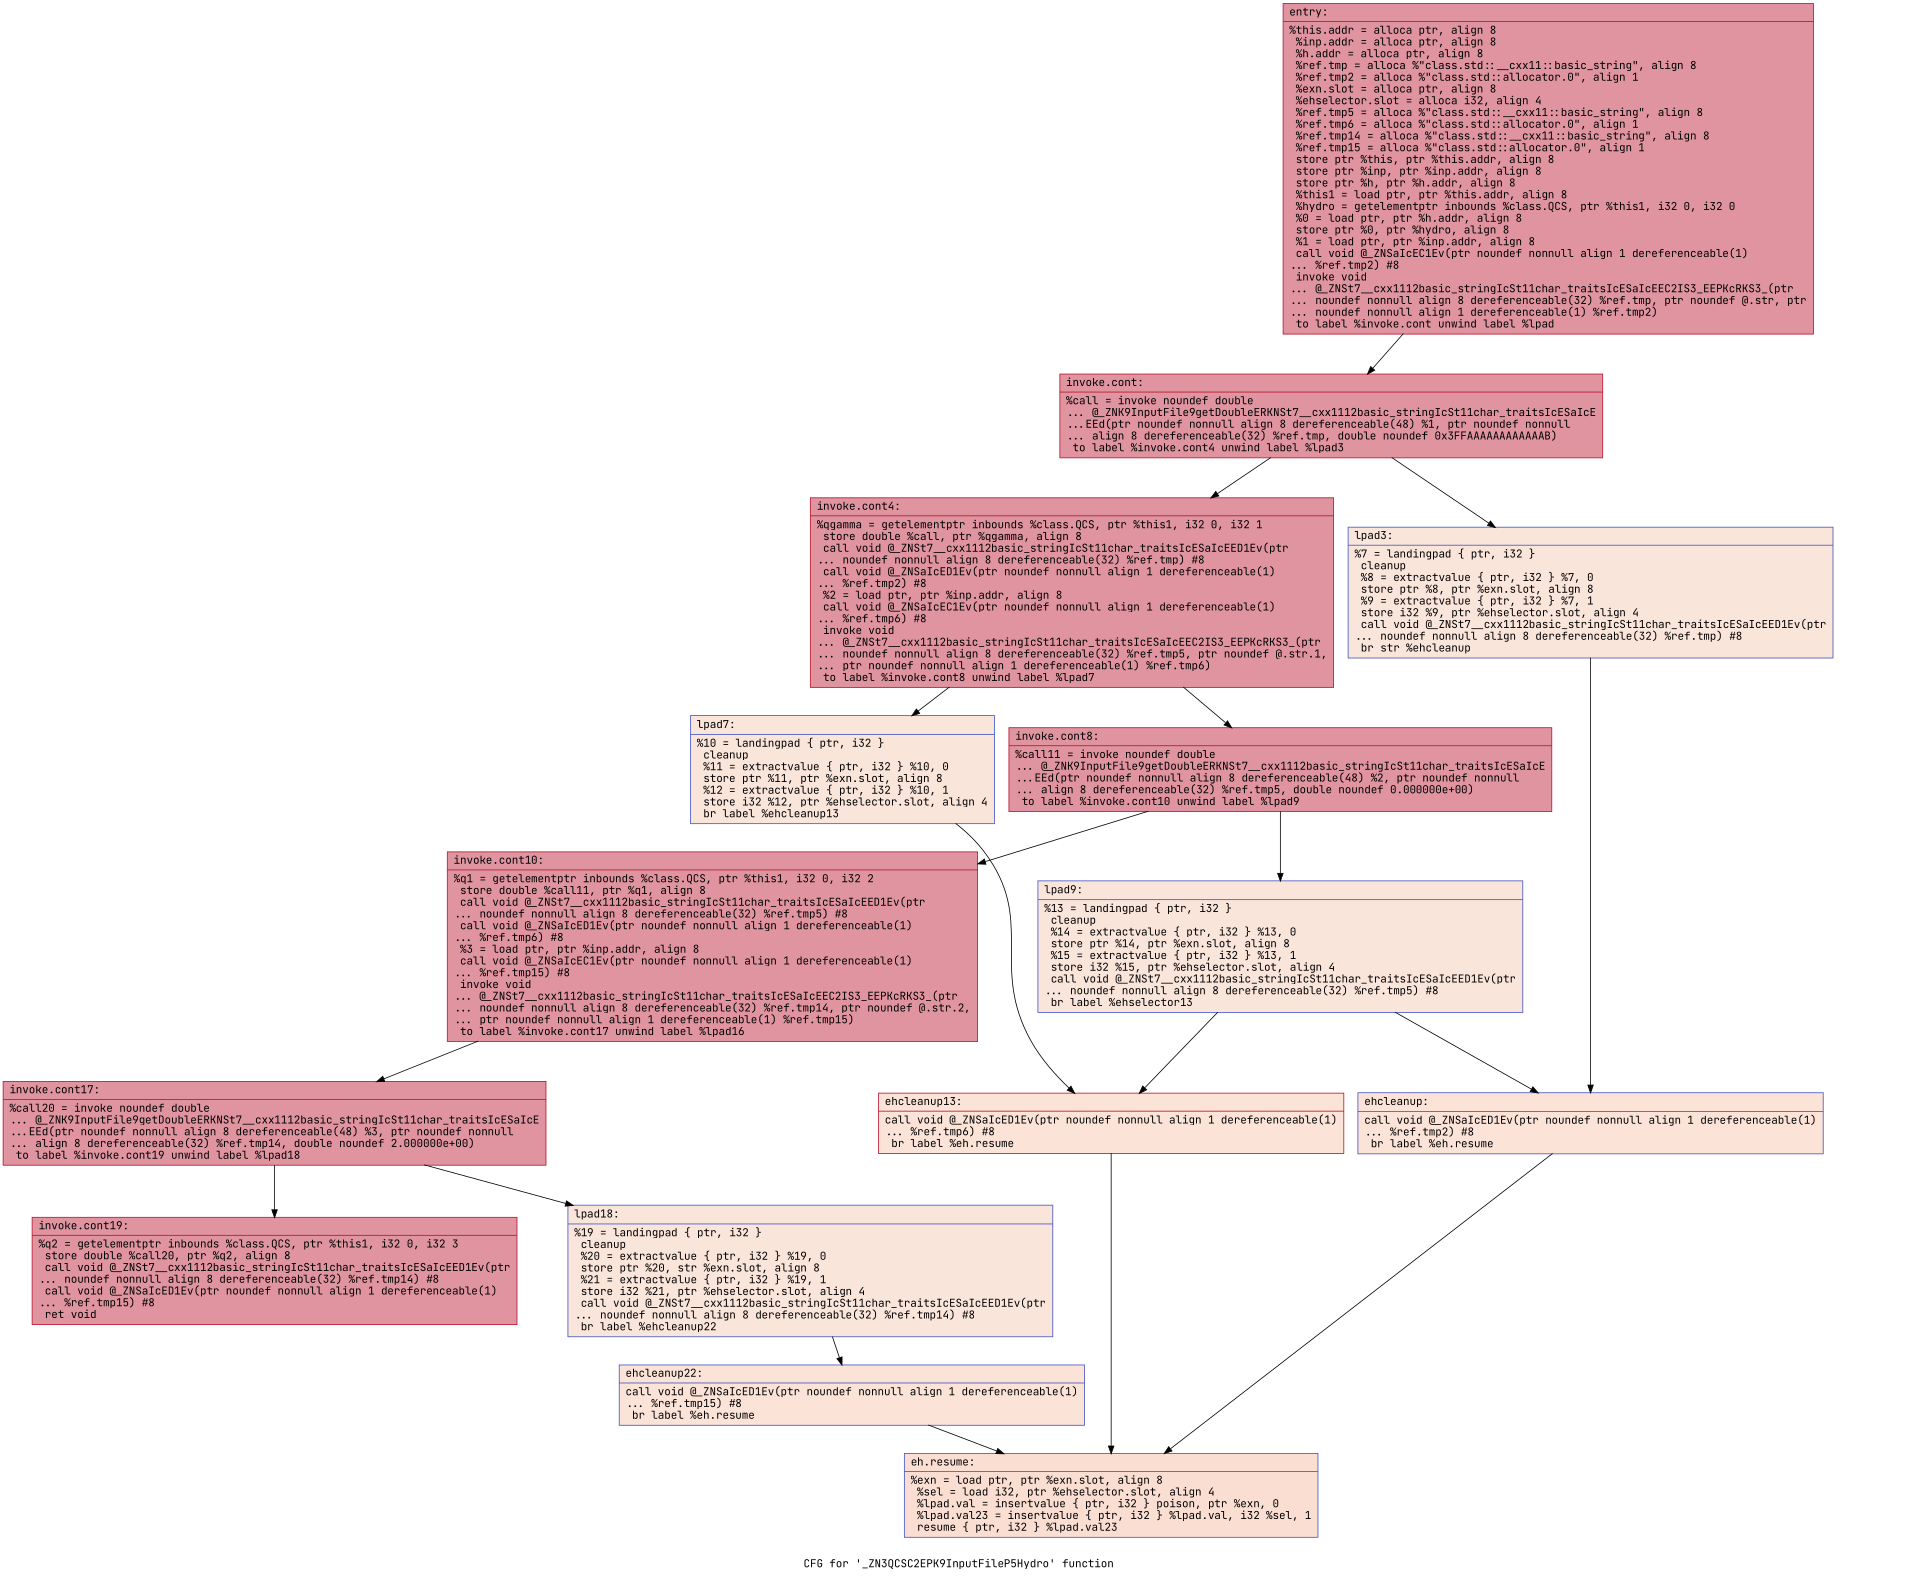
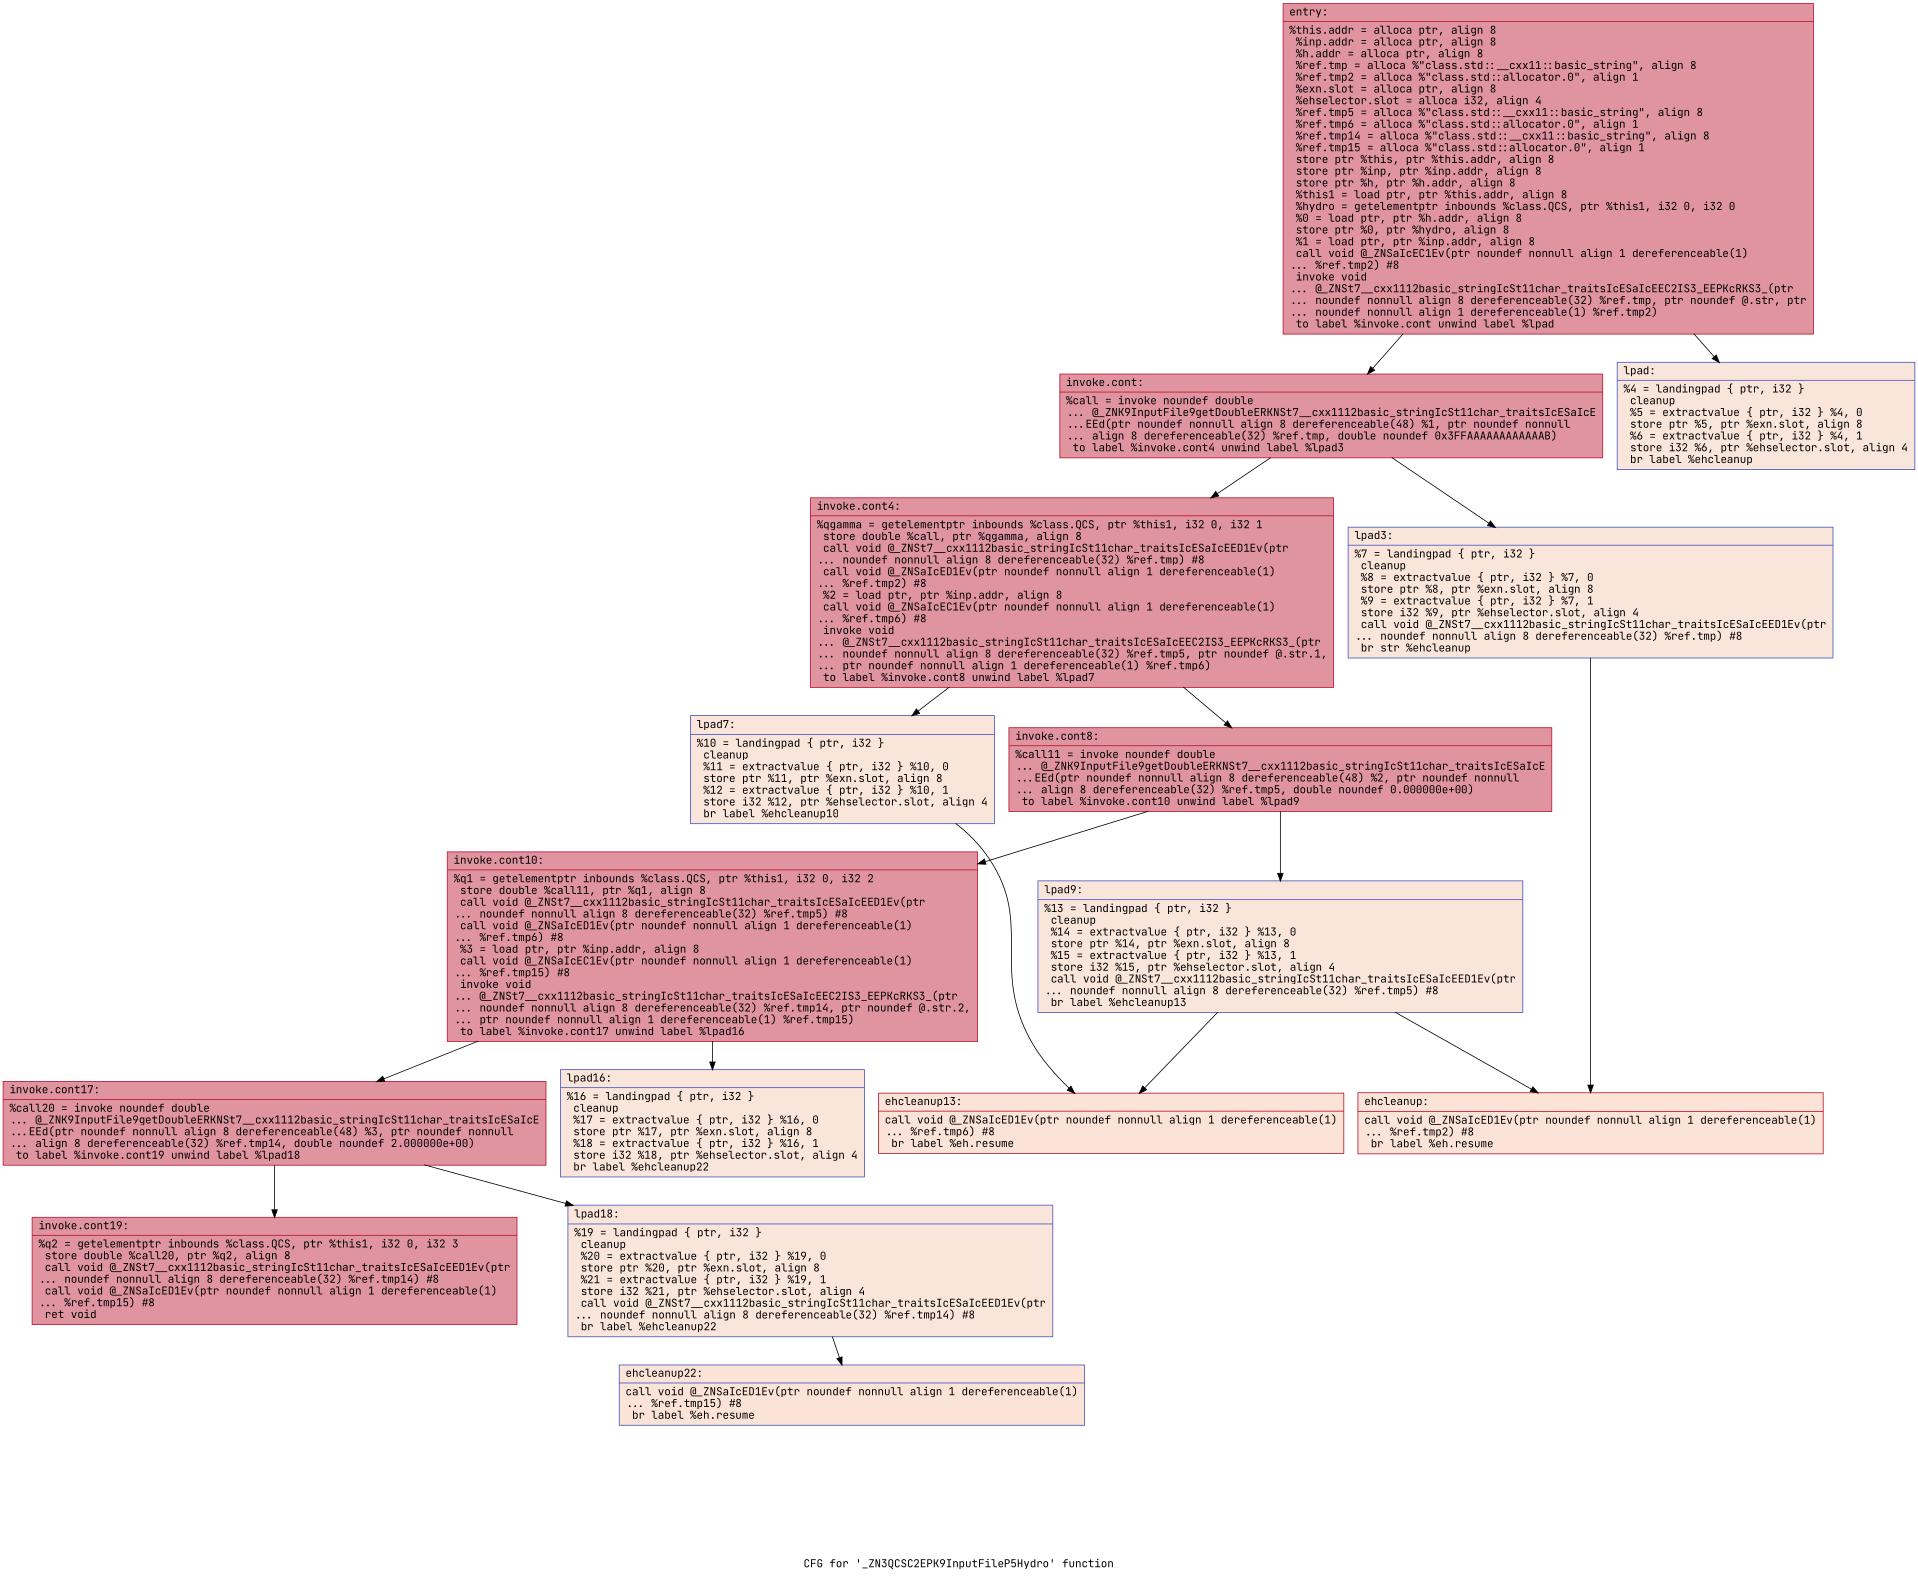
  digraph {
    fontname="JetBrains Mono"
    label="CFG for '_ZN3QCSC2EPK9InputFileP5Hydro' function"
    node [color="#3d50c3ff" fillcolor="#b70d2870" fontname="JetBrains Mono" shape=record style=filled]
    edge [fontname="JetBrains Mono"]
    n1 [color="#b70d28ff" label="{entry:\l|  %this.addr = alloca ptr, align 8\l  %inp.addr = alloca ptr, align 8\l  %h.addr = alloca ptr, align 8\l  %ref.tmp = alloca %\"class.std::__cxx11::basic_string\", align 8\l  %ref.tmp2 = alloca %\"class.std::allocator.0\", align 1\l  %exn.slot = alloca ptr, align 8\l  %ehselector.slot = alloca i32, align 4\l  %ref.tmp5 = alloca %\"class.std::__cxx11::basic_string\", align 8\l  %ref.tmp6 = alloca %\"class.std::allocator.0\", align 1\l  %ref.tmp14 = alloca %\"class.std::__cxx11::basic_string\", align 8\l  %ref.tmp15 = alloca %\"class.std::allocator.0\", align 1\l  store ptr %this, ptr %this.addr, align 8\l  store ptr %inp, ptr %inp.addr, align 8\l  store ptr %h, ptr %h.addr, align 8\l  %this1 = load ptr, ptr %this.addr, align 8\l  %hydro = getelementptr inbounds %class.QCS, ptr %this1, i32 0, i32 0\l  %0 = load ptr, ptr %h.addr, align 8\l  store ptr %0, ptr %hydro, align 8\l  %1 = load ptr, ptr %inp.addr, align 8\l  call void @_ZNSaIcEC1Ev(ptr noundef nonnull align 1 dereferenceable(1)\l... %ref.tmp2) #8\l  invoke void\l... @_ZNSt7__cxx1112basic_stringIcSt11char_traitsIcESaIcEEC2IS3_EEPKcRKS3_(ptr\l... noundef nonnull align 8 dereferenceable(32) %ref.tmp, ptr noundef @.str, ptr\l... noundef nonnull align 1 dereferenceable(1) %ref.tmp2)\l          to label %invoke.cont unwind label %lpad\l}"]
    n2 [color="#b70d28ff" label="{invoke.cont:\l|  %call = invoke noundef double\l... @_ZNK9InputFile9getDoubleERKNSt7__cxx1112basic_stringIcSt11char_traitsIcESaIcE\l...EEd(ptr noundef nonnull align 8 dereferenceable(48) %1, ptr noundef nonnull\l... align 8 dereferenceable(32) %ref.tmp, double noundef 0x3FFAAAAAAAAAAAAB)\l          to label %invoke.cont4 unwind label %lpad3\l}"]
+   n3 [fillcolor="#f4c5ad70" label="{lpad:\l|  %4 = landingpad \{ ptr, i32 \}\l          cleanup\l  %5 = extractvalue \{ ptr, i32 \} %4, 0\l  store ptr %5, ptr %exn.slot, align 8\l  %6 = extractvalue \{ ptr, i32 \} %4, 1\l  store i32 %6, ptr %ehselector.slot, align 4\l  br label %ehcleanup\l}"]
    n4 [color="#b70d28ff" label="{invoke.cont4:\l|  %qgamma = getelementptr inbounds %class.QCS, ptr %this1, i32 0, i32 1\l  store double %call, ptr %qgamma, align 8\l  call void @_ZNSt7__cxx1112basic_stringIcSt11char_traitsIcESaIcEED1Ev(ptr\l... noundef nonnull align 8 dereferenceable(32) %ref.tmp) #8\l  call void @_ZNSaIcED1Ev(ptr noundef nonnull align 1 dereferenceable(1)\l... %ref.tmp2) #8\l  %2 = load ptr, ptr %inp.addr, align 8\l  call void @_ZNSaIcEC1Ev(ptr noundef nonnull align 1 dereferenceable(1)\l... %ref.tmp6) #8\l  invoke void\l... @_ZNSt7__cxx1112basic_stringIcSt11char_traitsIcESaIcEEC2IS3_EEPKcRKS3_(ptr\l... noundef nonnull align 8 dereferenceable(32) %ref.tmp5, ptr noundef @.str.1,\l... ptr noundef nonnull align 1 dereferenceable(1) %ref.tmp6)\l          to label %invoke.cont8 unwind label %lpad7\l}"]
    n5 [fillcolor="#f4c5ad70" label="{lpad3:\l|  %7 = landingpad \{ ptr, i32 \}\l          cleanup\l  %8 = extractvalue \{ ptr, i32 \} %7, 0\l  store ptr %8, ptr %exn.slot, align 8\l  %9 = extractvalue \{ ptr, i32 \} %7, 1\l  store i32 %9, ptr %ehselector.slot, align 4\l  call void @_ZNSt7__cxx1112basic_stringIcSt11char_traitsIcESaIcEED1Ev(ptr\l... noundef nonnull align 8 dereferenceable(32) %ref.tmp) #8\l  br str %ehcleanup\l}"]
    n6 [color="#b70d28ff" label="{invoke.cont8:\l|  %call11 = invoke noundef double\l... @_ZNK9InputFile9getDoubleERKNSt7__cxx1112basic_stringIcSt11char_traitsIcESaIcE\l...EEd(ptr noundef nonnull align 8 dereferenceable(48) %2, ptr noundef nonnull\l... align 8 dereferenceable(32) %ref.tmp5, double noundef 0.000000e+00)\l          to label %invoke.cont10 unwind label %lpad9\l}"]
-   n7 [fillcolor="#f4c5ad70" label="{lpad7:\l|  %10 = landingpad \{ ptr, i32 \}\l          cleanup\l  %11 = extractvalue \{ ptr, i32 \} %10, 0\l  store ptr %11, ptr %exn.slot, align 8\l  %12 = extractvalue \{ ptr, i32 \} %10, 1\l  store i32 %12, ptr %ehselector.slot, align 4\l  br label %ehcleanup13\l}"]
-   n8 [fillcolor="#f6bfa670" label="{ehcleanup:\l|  call void @_ZNSaIcED1Ev(ptr noundef nonnull align 1 dereferenceable(1)\l... %ref.tmp2) #8\l  br label %eh.resume\l}"]
-   n9 [fillcolor="#f7b59970" label="{eh.resume:\l|  %exn = load ptr, ptr %exn.slot, align 8\l  %sel = load i32, ptr %ehselector.slot, align 4\l  %lpad.val = insertvalue \{ ptr, i32 \} poison, ptr %exn, 0\l  %lpad.val23 = insertvalue \{ ptr, i32 \} %lpad.val, i32 %sel, 1\l  resume \{ ptr, i32 \} %lpad.val23\l}"]
+   n7 [fillcolor="#f4c5ad70" label="{lpad7:\l|  %10 = landingpad \{ ptr, i32 \}\l          cleanup\l  %11 = extractvalue \{ ptr, i32 \} %10, 0\l  store ptr %11, ptr %exn.slot, align 8\l  %12 = extractvalue \{ ptr, i32 \} %10, 1\l  store i32 %12, ptr %ehselector.slot, align 4\l  br label %ehcleanup10\l}"]
+   n8 [color="#b70d28ff" fillcolor="#f6bfa670" label="{ehcleanup:\l|  call void @_ZNSaIcED1Ev(ptr noundef nonnull align 1 dereferenceable(1)\l... %ref.tmp2) #8\l  br label %eh.resume\l}"]
    n10 [color="#b70d28ff" label="{invoke.cont10:\l|  %q1 = getelementptr inbounds %class.QCS, ptr %this1, i32 0, i32 2\l  store double %call11, ptr %q1, align 8\l  call void @_ZNSt7__cxx1112basic_stringIcSt11char_traitsIcESaIcEED1Ev(ptr\l... noundef nonnull align 8 dereferenceable(32) %ref.tmp5) #8\l  call void @_ZNSaIcED1Ev(ptr noundef nonnull align 1 dereferenceable(1)\l... %ref.tmp6) #8\l  %3 = load ptr, ptr %inp.addr, align 8\l  call void @_ZNSaIcEC1Ev(ptr noundef nonnull align 1 dereferenceable(1)\l... %ref.tmp15) #8\l  invoke void\l... @_ZNSt7__cxx1112basic_stringIcSt11char_traitsIcESaIcEEC2IS3_EEPKcRKS3_(ptr\l... noundef nonnull align 8 dereferenceable(32) %ref.tmp14, ptr noundef @.str.2,\l... ptr noundef nonnull align 1 dereferenceable(1) %ref.tmp15)\l          to label %invoke.cont17 unwind label %lpad16\l}"]
-   n11 [fillcolor="#f4c5ad70" label="{lpad9:\l|  %13 = landingpad \{ ptr, i32 \}\l          cleanup\l  %14 = extractvalue \{ ptr, i32 \} %13, 0\l  store ptr %14, ptr %exn.slot, align 8\l  %15 = extractvalue \{ ptr, i32 \} %13, 1\l  store i32 %15, ptr %ehselector.slot, align 4\l  call void @_ZNSt7__cxx1112basic_stringIcSt11char_traitsIcESaIcEED1Ev(ptr\l... noundef nonnull align 8 dereferenceable(32) %ref.tmp5) #8\l  br label %ehselector13\l}"]
+   n11 [fillcolor="#f4c5ad70" label="{lpad9:\l|  %13 = landingpad \{ ptr, i32 \}\l          cleanup\l  %14 = extractvalue \{ ptr, i32 \} %13, 0\l  store ptr %14, ptr %exn.slot, align 8\l  %15 = extractvalue \{ ptr, i32 \} %13, 1\l  store i32 %15, ptr %ehselector.slot, align 4\l  call void @_ZNSt7__cxx1112basic_stringIcSt11char_traitsIcESaIcEED1Ev(ptr\l... noundef nonnull align 8 dereferenceable(32) %ref.tmp5) #8\l  br label %ehcleanup13\l}"]
    n12 [color="#b70d28ff" fillcolor="#f6bfa670" label="{ehcleanup13:\l|  call void @_ZNSaIcED1Ev(ptr noundef nonnull align 1 dereferenceable(1)\l... %ref.tmp6) #8\l  br label %eh.resume\l}"]
    n13 [color="#b70d28ff" label="{invoke.cont17:\l|  %call20 = invoke noundef double\l... @_ZNK9InputFile9getDoubleERKNSt7__cxx1112basic_stringIcSt11char_traitsIcESaIcE\l...EEd(ptr noundef nonnull align 8 dereferenceable(48) %3, ptr noundef nonnull\l... align 8 dereferenceable(32) %ref.tmp14, double noundef 2.000000e+00)\l          to label %invoke.cont19 unwind label %lpad18\l}"]
+   n14 [fillcolor="#f4c5ad70" label="{lpad16:\l|  %16 = landingpad \{ ptr, i32 \}\l          cleanup\l  %17 = extractvalue \{ ptr, i32 \} %16, 0\l  store ptr %17, ptr %exn.slot, align 8\l  %18 = extractvalue \{ ptr, i32 \} %16, 1\l  store i32 %18, ptr %ehselector.slot, align 4\l  br label %ehcleanup22\l}"]
    n15 [color="#b70d28ff" label="{invoke.cont19:\l|  %q2 = getelementptr inbounds %class.QCS, ptr %this1, i32 0, i32 3\l  store double %call20, ptr %q2, align 8\l  call void @_ZNSt7__cxx1112basic_stringIcSt11char_traitsIcESaIcEED1Ev(ptr\l... noundef nonnull align 8 dereferenceable(32) %ref.tmp14) #8\l  call void @_ZNSaIcED1Ev(ptr noundef nonnull align 1 dereferenceable(1)\l... %ref.tmp15) #8\l  ret void\l}"]
-   n16 [fillcolor="#f4c5ad70" label="{lpad18:\l|  %19 = landingpad \{ ptr, i32 \}\l          cleanup\l  %20 = extractvalue \{ ptr, i32 \} %19, 0\l  store ptr %20, str %exn.slot, align 8\l  %21 = extractvalue \{ ptr, i32 \} %19, 1\l  store i32 %21, ptr %ehselector.slot, align 4\l  call void @_ZNSt7__cxx1112basic_stringIcSt11char_traitsIcESaIcEED1Ev(ptr\l... noundef nonnull align 8 dereferenceable(32) %ref.tmp14) #8\l  br label %ehcleanup22\l}"]
+   n16 [fillcolor="#f4c5ad70" label="{lpad18:\l|  %19 = landingpad \{ ptr, i32 \}\l          cleanup\l  %20 = extractvalue \{ ptr, i32 \} %19, 0\l  store ptr %20, ptr %exn.slot, align 8\l  %21 = extractvalue \{ ptr, i32 \} %19, 1\l  store i32 %21, ptr %ehselector.slot, align 4\l  call void @_ZNSt7__cxx1112basic_stringIcSt11char_traitsIcESaIcEED1Ev(ptr\l... noundef nonnull align 8 dereferenceable(32) %ref.tmp14) #8\l  br label %ehcleanup22\l}"]
    n17 [fillcolor="#f6bfa670" label="{ehcleanup22:\l|  call void @_ZNSaIcED1Ev(ptr noundef nonnull align 1 dereferenceable(1)\l... %ref.tmp15) #8\l  br label %eh.resume\l}"]
    n1 -> n2
+   n1 -> n3
    n2 -> n4
    n2 -> n5
    n4 -> n6
    n4 -> n7
    n5 -> n8
    n6 -> n10
    n6 -> n11
    n7 -> n12
-   n8 -> n9
    n10 -> n13
+   n10 -> n14
    n11 -> n8
    n11 -> n12
-   n12 -> n9
    n13 -> n15
    n13 -> n16
    n16 -> n17
-   n17 -> n9
  }
